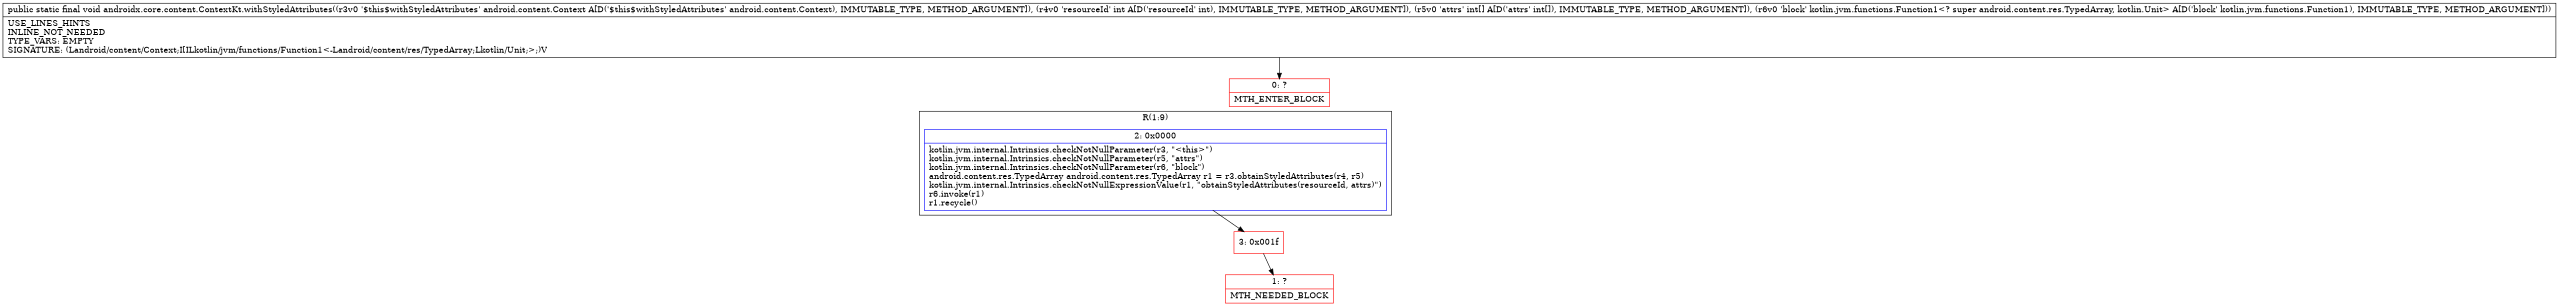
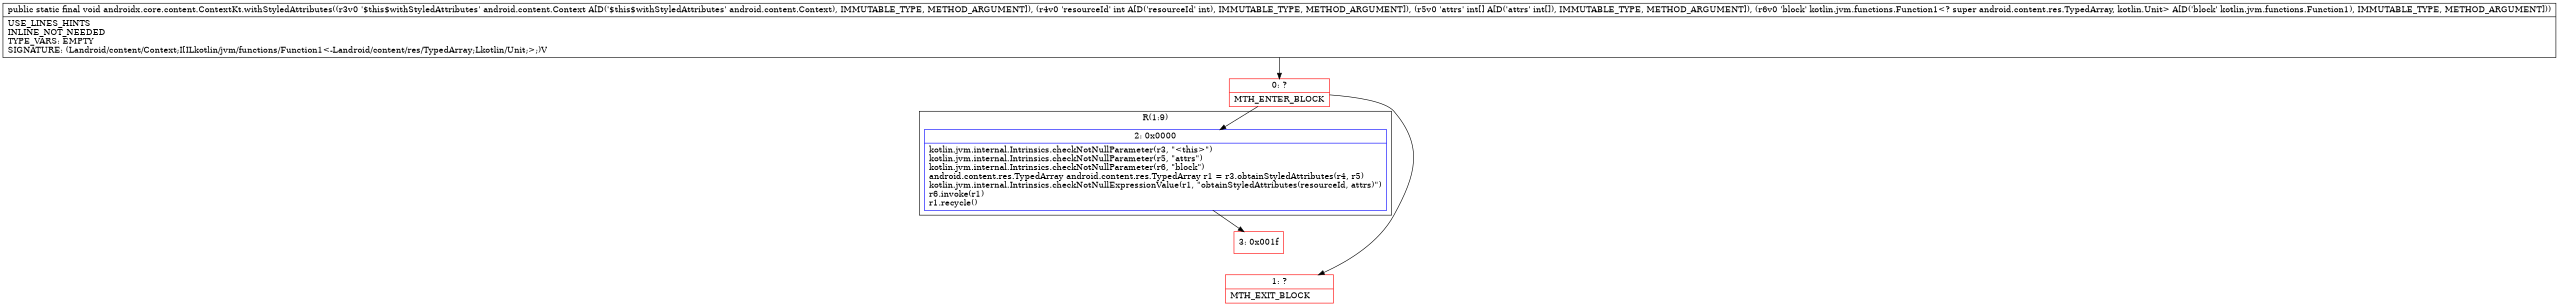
  digraph {
    node [color=red shape=record]
    n1 [color=blue label="{2\:\ 0x0000|kotlin.jvm.internal.Intrinsics.checkNotNullParameter(r3, \"\<this\>\")\lkotlin.jvm.internal.Intrinsics.checkNotNullParameter(r5, \"attrs\")\lkotlin.jvm.internal.Intrinsics.checkNotNullParameter(r6, \"block\")\landroid.content.res.TypedArray android.content.res.TypedArray r1 = r3.obtainStyledAttributes(r4, r5)\lkotlin.jvm.internal.Intrinsics.checkNotNullExpressionValue(r1, \"obtainStyledAttributes(resourceId, attrs)\")\lr6.invoke(r1)\lr1.recycle()\l}"]
    n2 [label="{3\:\ 0x001f}"]
-   n3 [label="{1\:\ ?|MTH_NEEDED_BLOCK\l}"]
+   n3 [label="{1\:\ ?|MTH_EXIT_BLOCK\l}"]
    n4 [label="{0\:\ ?|MTH_ENTER_BLOCK\l}"]
    n5 [label="{public static final void androidx.core.content.ContextKt.withStyledAttributes((r3v0 '$this$withStyledAttributes' android.content.Context A[D('$this$withStyledAttributes' android.content.Context), IMMUTABLE_TYPE, METHOD_ARGUMENT]), (r4v0 'resourceId' int A[D('resourceId' int), IMMUTABLE_TYPE, METHOD_ARGUMENT]), (r5v0 'attrs' int[] A[D('attrs' int[]), IMMUTABLE_TYPE, METHOD_ARGUMENT]), (r6v0 'block' kotlin.jvm.functions.Function1\<? super android.content.res.TypedArray, kotlin.Unit\> A[D('block' kotlin.jvm.functions.Function1), IMMUTABLE_TYPE, METHOD_ARGUMENT]))  | USE_LINES_HINTS\lINLINE_NOT_NEEDED\lTYPE_VARS: EMPTY\lSIGNATURE: (Landroid\/content\/Context;I[ILkotlin\/jvm\/functions\/Function1\<\-Landroid\/content\/res\/TypedArray;Lkotlin\/Unit;\>;)V\l}" color=""]
    subgraph cluster_1 {
      label="R(1:9)"
      n1
    }
    n1 -> n2
-   n2 -> n3
+   n4 -> n3
+   n4 -> n1
    n5 -> n4
  }
